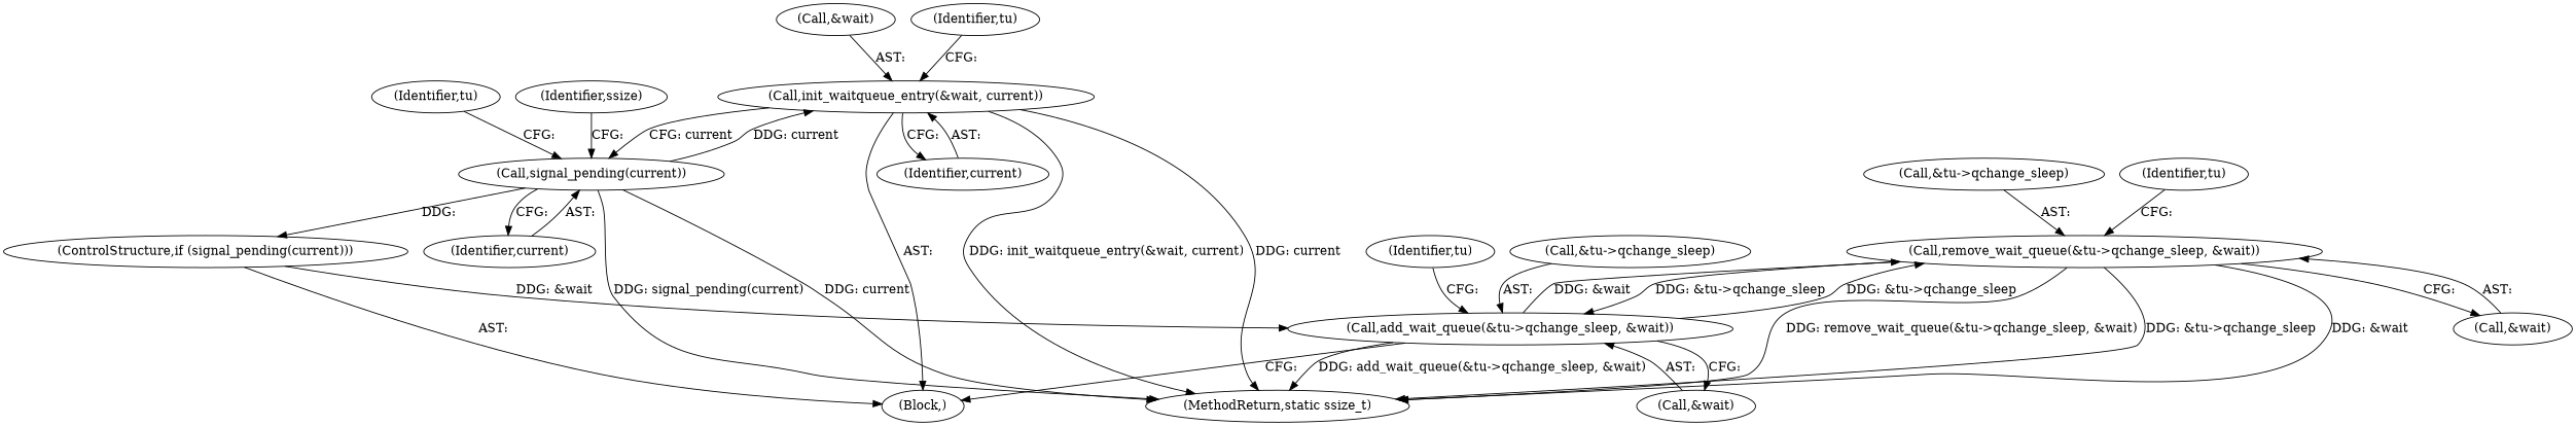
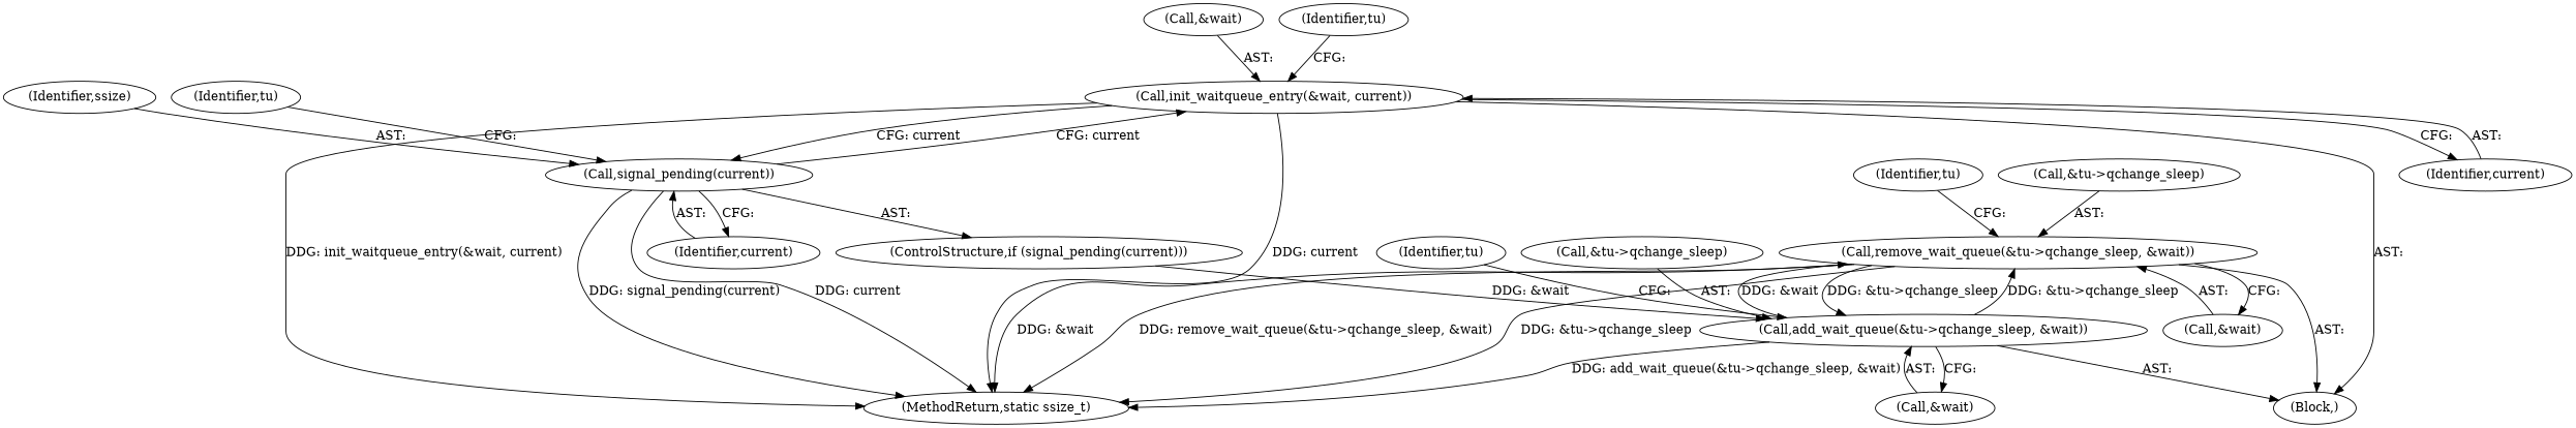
  digraph {
    n1 [label="(Call,remove_wait_queue(&tu->qchange_sleep, &wait))"]
    n2 [label="(Call,add_wait_queue(&tu->qchange_sleep, &wait))"]
    n3 [label="(MethodReturn,static ssize_t)"]
    n4 [label="(Block,)"]
    n5 [label="(Call,&wait)"]
    n6 [label="(Call,&wait)"]
    n7 [label="(Call,init_waitqueue_entry(&wait, current))"]
    n8 [label="(Call,signal_pending(current))"]
    n9 [label="(Identifier,current)"]
    n10 [label="(ControlStructure,if (signal_pending(current)))"]
    n11 [label="(Identifier,current)"]
    n12 [label="(Call,&tu->qchange_sleep)"]
    n13 [label="(Identifier,tu)"]
    n14 [label="(Identifier,tu)"]
    n15 [label="(Call,&wait)"]
    n16 [label="(Identifier,tu)"]
    n17 [label="(Identifier,tu)"]
    n18 [label="(Identifier,ssize)"]
    n19 [label="(Call,&tu->qchange_sleep)"]
    n1 -> n2 [label="DDG: &tu->qchange_sleep"]
    n1 -> n3 [label="DDG: remove_wait_queue(&tu->qchange_sleep, &wait)"]
    n1 -> n3 [label="DDG: &tu->qchange_sleep"]
    n1 -> n3 [label="DDG: &wait"]
-   n10 -> n4 [label="AST: "]
+   n1 -> n4 [label="AST: "]
    n1 -> n5 [label="CFG: "]
    n2 -> n1 [label="DDG: &tu->qchange_sleep"]
    n2 -> n1 [label="DDG: &wait"]
    n2 -> n3 [label="DDG: add_wait_queue(&tu->qchange_sleep, &wait)"]
-   n2 -> n4 [label="CFG: "]
+   n2 -> n4 [label="AST: "]
    n2 -> n6 [label="CFG: "]
    n5 -> n1 [label="AST: "]
    n6 -> n2 [label="AST: "]
    n7 -> n3 [label="DDG: init_waitqueue_entry(&wait, current)"]
    n7 -> n3 [label="DDG: current"]
    n7 -> n4 [label="AST: "]
    n7 -> n8 [label="CFG: current"]
    n7 -> n9 [label="CFG: "]
    n8 -> n3 [label="DDG: signal_pending(current)"]
    n8 -> n3 [label="DDG: current"]
-   n8 -> n7 [label="DDG: current"]
-   n8 -> n10 [label="DDG: "]
+   n8 -> n7 [label="CFG: current"]
+   n8 -> n10 [label="AST: "]
    n8 -> n11 [label="CFG: "]
    n9 -> n7 [label="AST: "]
    n10 -> n2 [label="DDG: &wait"]
    n11 -> n8 [label="AST: "]
    n12 -> n1 [label="AST: "]
    n13 -> n1 [label="CFG: "]
    n14 -> n2 [label="CFG: "]
    n15 -> n7 [label="AST: "]
    n16 -> n7 [label="CFG: "]
    n17 -> n8 [label="CFG: "]
-   n18 -> n8 [label="CFG: "]
+   n18 -> n8 [label="AST: "]
    n19 -> n2 [label="AST: "]
  }
